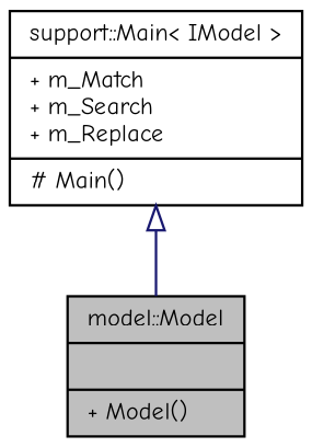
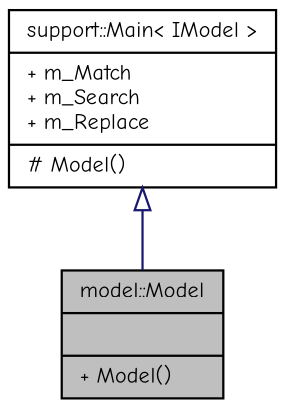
  digraph {
    fontname="Comic Neue"
    node [color=black fontname="Comic Neue" fontsize=10 shape=record style=filled]
    n1 [fillcolor=grey75 fontcolor=black height=0.2 label="{model::Model\n||+ Model()\l}" width=0.4]
-   n2 [fillcolor=white height=0.2 label="{support::Main\< IModel \>\n|+ m_Match\l+ m_Search\l+ m_Replace\l|# Main()\l}" width=0.4]
+   n2 [fillcolor=white height=0.2 label="{support::Main\< IModel \>\n|+ m_Match\l+ m_Search\l+ m_Replace\l|# Model()\l}" width=0.4]
    n2 -> n1 [arrowtail=onormal color=midnightblue dir=back fontname="Comic Neue" fontsize=10 labelfontname=Verdana labelfontsize=10 style=solid]
  }
